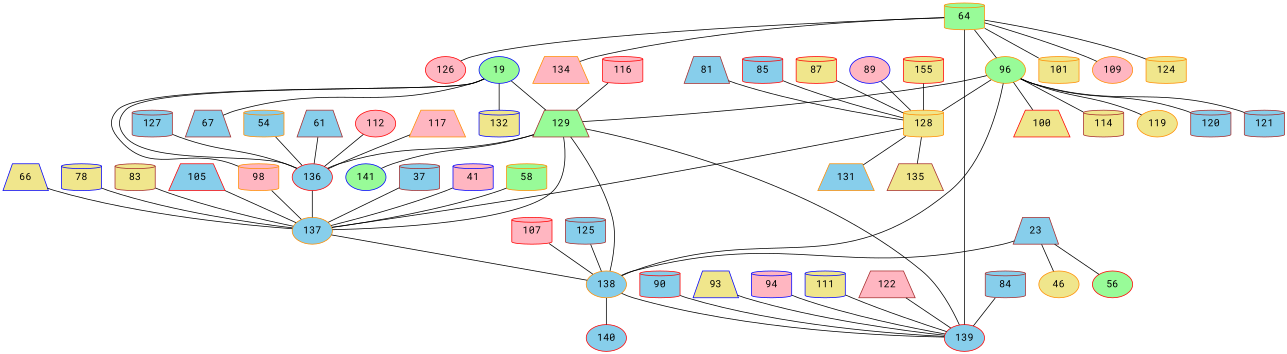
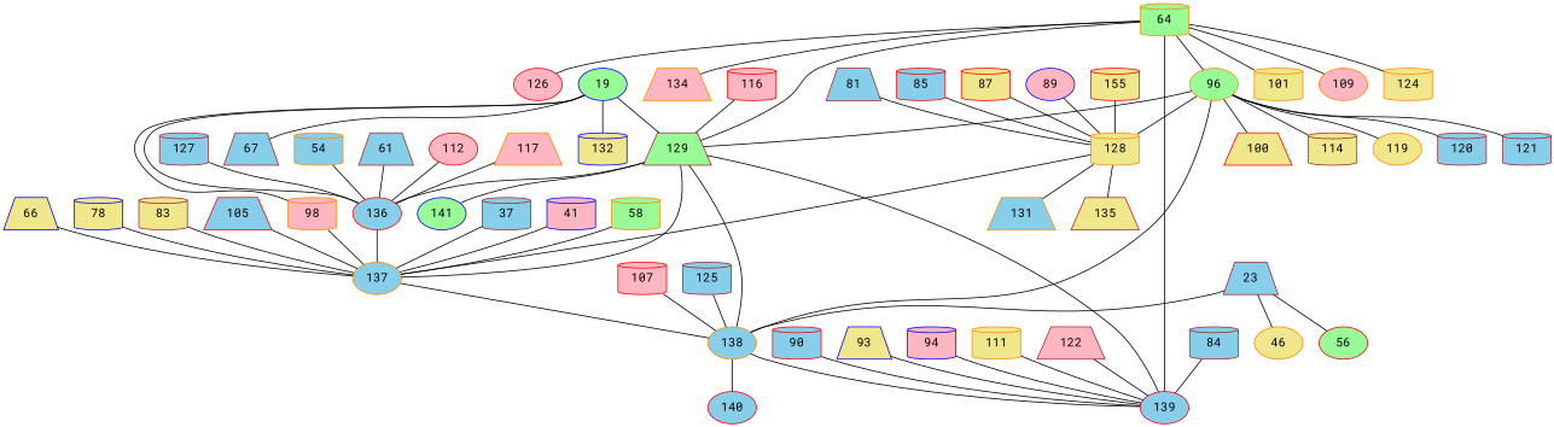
  graph {
    fontname="Roboto Mono"
    node [color=darkorange fillcolor=skyblue fontname="Roboto Mono" shape=cylinder style=filled]
    edge [fontname="Roboto Mono"]
    19 [color=blue fillcolor=palegreen shape=ellipse super="+17"]
    67 [color=brown shape=trapezium]
    98 [fillcolor=lightpink super="+74"]
    129 [color=brown fillcolor=palegreen shape=trapezium super="+42+18+40+92+55+57+60+88+97+21+49+59+123+86+102+104+108+110"]
    132 [color=blue fillcolor=khaki]
    136 [color=red shape=ellipse super="+7+44"]
    137 [shape=ellipse super="+5+51"]
    138 [shape=ellipse super="+133+28+36+47+50+65"]
    139 [color=red shape=ellipse super="+118+99"]
    141 [color=blue fillcolor=palegreen shape=ellipse]
    23 [color=brown shape=trapezium super="+22"]
    46 [fillcolor=khaki shape=ellipse]
    56 [color=red fillcolor=palegreen shape=ellipse]
    140 [color=red shape=ellipse]
    37 [color=brown]
    41 [color=blue fillcolor=lightpink]
    54
    58 [fillcolor=palegreen]
    61 [color=brown shape=trapezium]
    64 [fillcolor=palegreen super="+13+38"]
    96 [fillcolor=palegreen shape=ellipse super="+35+95"]
    101 [fillcolor=khaki]
    109 [fillcolor=lightpink shape=ellipse super="+62"]
    124 [fillcolor=khaki]
    126 [color=red fillcolor=lightpink shape=ellipse]
    134 [fillcolor=lightpink shape=trapezium super="+71"]
    128 [fillcolor=khaki super="+33+80"]
    100 [color=red fillcolor=khaki shape=trapezium]
    114 [color=brown fillcolor=khaki]
    119 [fillcolor=khaki shape=ellipse super="+91"]
    120 [color=brown]
    121 [color=brown]
    66 [color=blue fillcolor=khaki shape=trapezium]
    78 [color=blue fillcolor=khaki super="+48"]
    131 [shape=trapezium super="+52"]
    135 [color=brown fillcolor=khaki shape=trapezium]
    81 [color=brown shape=trapezium]
    83 [color=brown fillcolor=khaki]
    84 [color=brown]
    85 [color=red]
    87 [color=red fillcolor=khaki]
    89 [color=blue fillcolor=lightpink shape=ellipse]
    90 [color=red]
    93 [color=blue fillcolor=khaki shape=trapezium]
    94 [color=blue fillcolor=lightpink]
    105 [color=red shape=trapezium]
    107 [color=red fillcolor=lightpink]
-   111 [color=blue fillcolor=khaki]
+   111 [fillcolor=khaki]
    112 [color=red fillcolor=lightpink shape=ellipse]
    n50 [color=red fillcolor=khaki label=155]
    116 [color=red fillcolor=lightpink]
    117 [fillcolor=lightpink shape=trapezium]
    122 [color=brown fillcolor=lightpink shape=trapezium super="+73"]
    125 [color=brown super="+106"]
    127 [color=brown]
    19 -- 67
    19 -- 98
    19 -- 129 [weight=10]
    19 -- 132
    19 -- 136
    98 -- 137
    129 -- 136
    129 -- 137 [weight=3]
    129 -- 138
    129 -- 139
    129 -- 141
    136 -- 137 [weight=12]
    137 -- 138
    138 -- 139 [weight=2]
    138 -- 140
    23 -- 138 [weight=10]
    23 -- 46
    23 -- 56
    37 -- 137
    41 -- 137
    54 -- 136
    58 -- 137
    61 -- 136
+   64 -- 129
    64 -- 139 [weight=12]
    64 -- 96
    64 -- 101
    64 -- 109
    64 -- 124
    64 -- 126
    64 -- 134
    96 -- 129
    96 -- 138
    96 -- 128 [weight=12]
    96 -- 100
    96 -- 114
    96 -- 119
    96 -- 120
    96 -- 121
    128 -- 137
    128 -- 131
    128 -- 135
    66 -- 137
    78 -- 137
    81 -- 128
    83 -- 137
    84 -- 139
    85 -- 128
    87 -- 128
    89 -- 128
    90 -- 139
    93 -- 139
    94 -- 139
    105 -- 137
    107 -- 138
    111 -- 139
    112 -- 136
    n50 -- 128
    116 -- 129
    117 -- 136
    122 -- 139
    125 -- 138
    127 -- 136
  }
